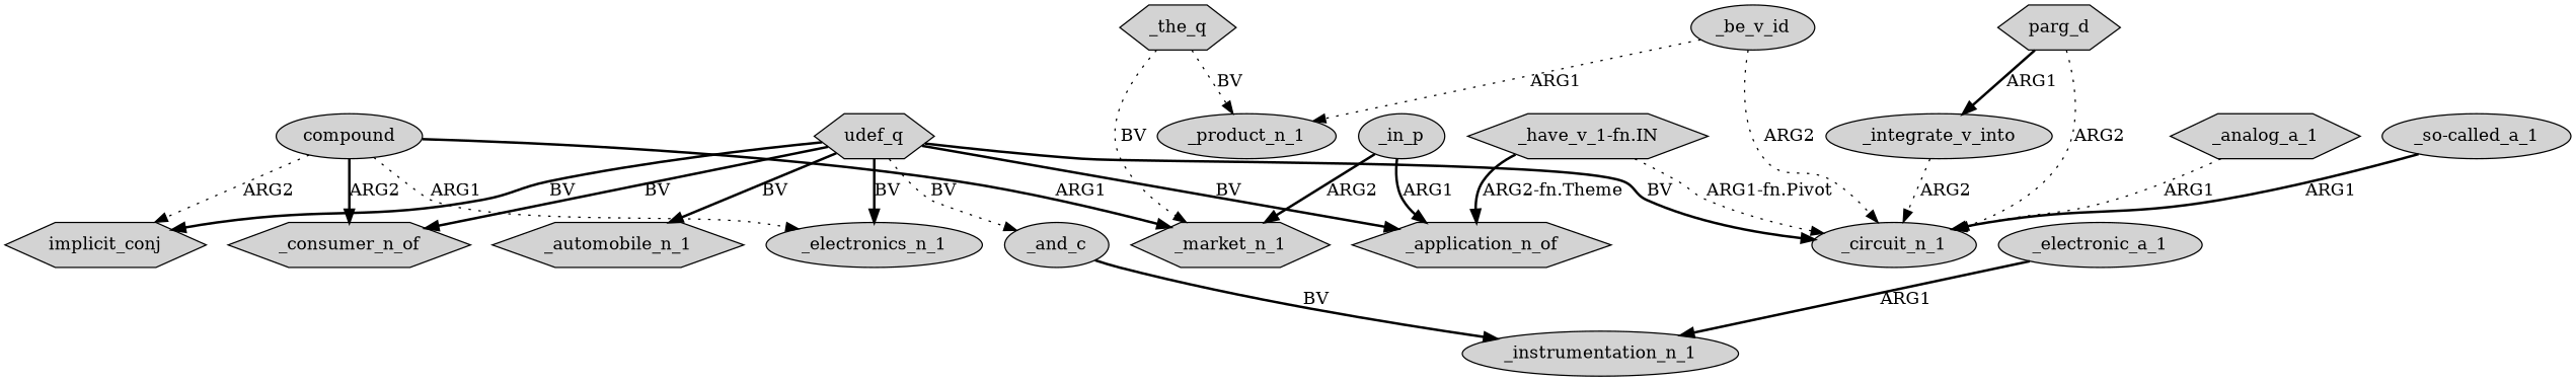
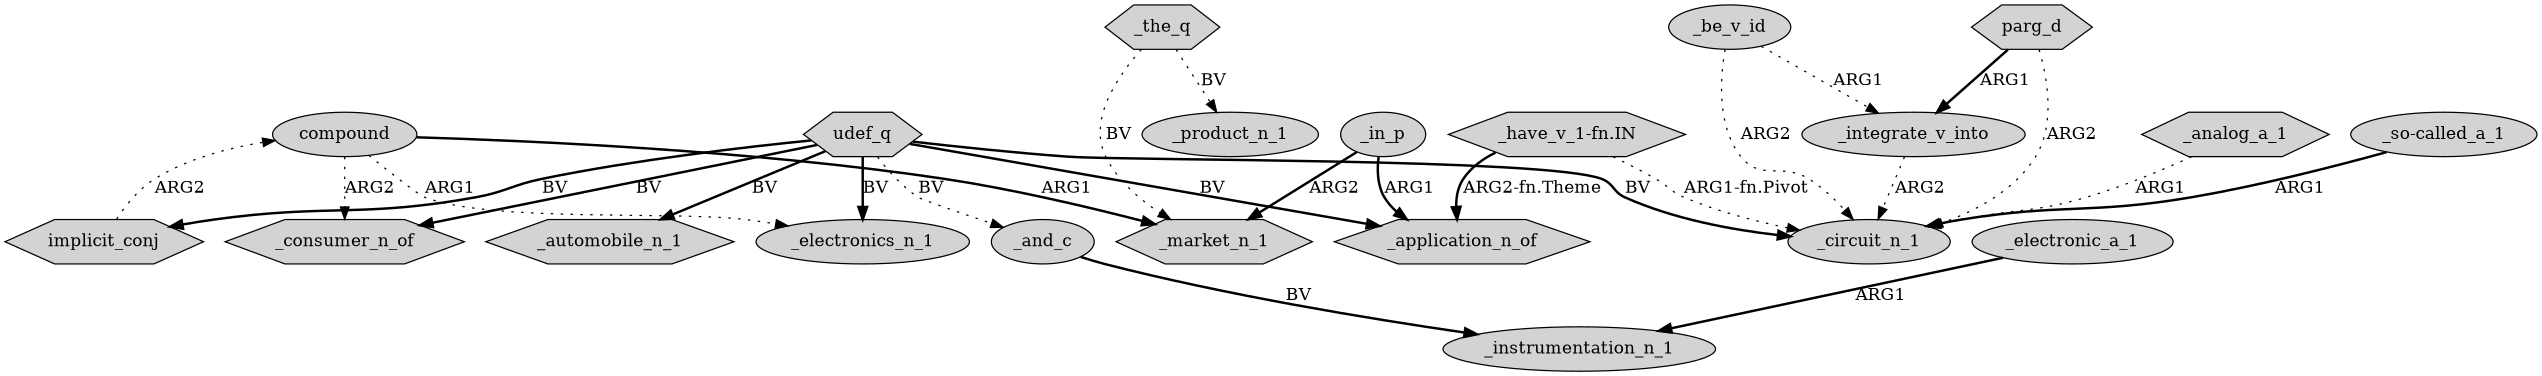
  digraph {
    node [shape=ellipse style=filled]
    edge [style=bold]
    compound
    _electronics_n_1
    implicit_conj [shape=hexagon]
    _consumer_n_of [shape=hexagon]
    _market_n_1 [shape=hexagon]
    parg_d [shape=hexagon]
    _circuit_n_1
    _integrate_v_into
    udef_q [shape=hexagon]
    _automobile_n_1 [shape=hexagon]
    _application_n_of [shape=hexagon]
    _and_c
    _instrumentation_n_1
    _in_p
    "_have_v_1-fn.IN" [shape=hexagon]
    _analog_a_1 [shape=hexagon]
    "_so-called_a_1"
    _the_q [shape=hexagon]
    _product_n_1
    _electronic_a_1
    _be_v_id
    compound -> _electronics_n_1 [label=ARG1 style=dotted]
-   compound -> implicit_conj [label=ARG2 style=dotted]
-   compound -> _consumer_n_of [label=ARG2]
+   implicit_conj -> compound [label=ARG2 style=dotted]
+   compound -> _consumer_n_of [label=ARG2 style=dotted]
    compound -> _market_n_1 [label=ARG1]
    parg_d -> _circuit_n_1 [label=ARG2 style=dotted]
    parg_d -> _integrate_v_into [label=ARG1]
    _integrate_v_into -> _circuit_n_1 [label=ARG2 style=dotted]
    udef_q -> _electronics_n_1 [label=BV]
    udef_q -> implicit_conj [label=BV]
    udef_q -> _consumer_n_of [label=BV]
    udef_q -> _circuit_n_1 [label=BV]
    udef_q -> _automobile_n_1 [label=BV]
    udef_q -> _application_n_of [label=BV]
    udef_q -> _and_c [label=BV style=dotted]
    _and_c -> _instrumentation_n_1 [label=BV]
    _in_p -> _market_n_1 [label=ARG2]
    _in_p -> _application_n_of [label=ARG1]
    "_have_v_1-fn.IN" -> _circuit_n_1 [label="ARG1-fn.Pivot" style=dotted]
    "_have_v_1-fn.IN" -> _application_n_of [label="ARG2-fn.Theme"]
    _analog_a_1 -> _circuit_n_1 [label=ARG1 style=dotted]
    "_so-called_a_1" -> _circuit_n_1 [label=ARG1]
    _the_q -> _market_n_1 [label=BV style=dotted]
    _the_q -> _product_n_1 [label=BV style=dotted]
    _electronic_a_1 -> _instrumentation_n_1 [label=ARG1]
    _be_v_id -> _circuit_n_1 [label=ARG2 style=dotted]
-   _be_v_id -> _product_n_1 [label=ARG1 style=dotted]
+   _be_v_id -> _integrate_v_into [label=ARG1 style=dotted]
  }
